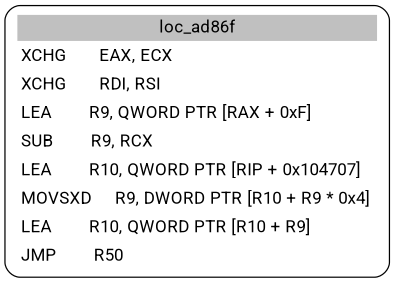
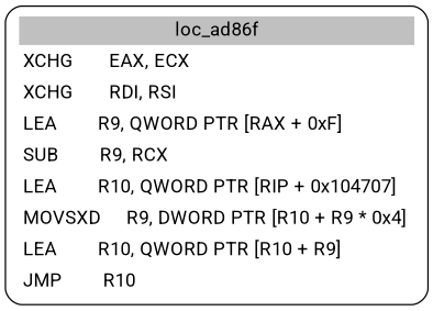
  digraph {
    fontname=Roboto
-   n1 [fontname=Roboto label=<<table border="0" cellborder="0" cellpadding="3"><tr><td align="center" colspan="2" bgcolor="grey">loc_ad86f</td></tr><tr><td align="left">XCHG       EAX, ECX</td></tr><tr><td align="left">XCHG       RDI, RSI</td></tr><tr><td align="left">LEA        R9, QWORD PTR [RAX + 0xF]</td></tr><tr><td align="left">SUB        R9, RCX</td></tr><tr><td align="left">LEA        R10, QWORD PTR [RIP + 0x104707]</td></tr><tr><td align="left">MOVSXD     R9, DWORD PTR [R10 + R9 * 0x4]</td></tr><tr><td align="left">LEA        R10, QWORD PTR [R10 + R9]</td></tr><tr><td align="left">JMP        R50</td></tr></table>> shape=Mrecord]
+   n1 [fontname=Roboto label=<<table border="0" cellborder="0" cellpadding="3"><tr><td align="center" colspan="2" bgcolor="grey">loc_ad86f</td></tr><tr><td align="left">XCHG       EAX, ECX</td></tr><tr><td align="left">XCHG       RDI, RSI</td></tr><tr><td align="left">LEA        R9, QWORD PTR [RAX + 0xF]</td></tr><tr><td align="left">SUB        R9, RCX</td></tr><tr><td align="left">LEA        R10, QWORD PTR [RIP + 0x104707]</td></tr><tr><td align="left">MOVSXD     R9, DWORD PTR [R10 + R9 * 0x4]</td></tr><tr><td align="left">LEA        R10, QWORD PTR [R10 + R9]</td></tr><tr><td align="left">JMP        R10</td></tr></table>> shape=Mrecord]
  }
